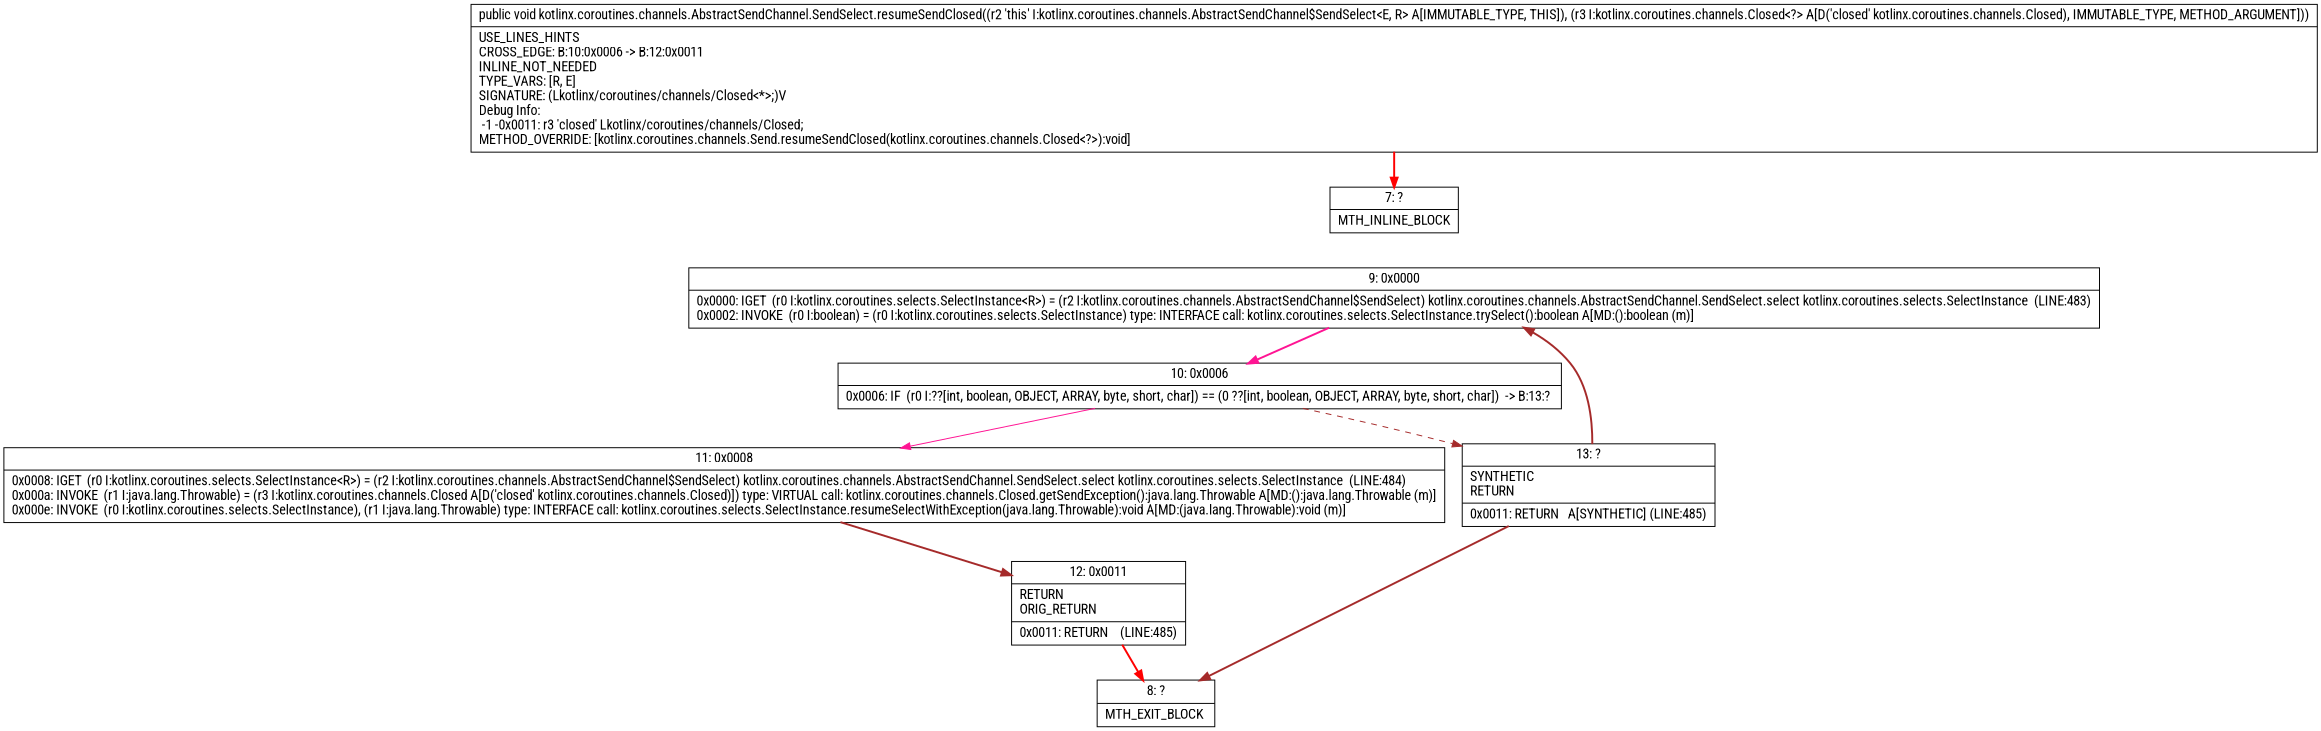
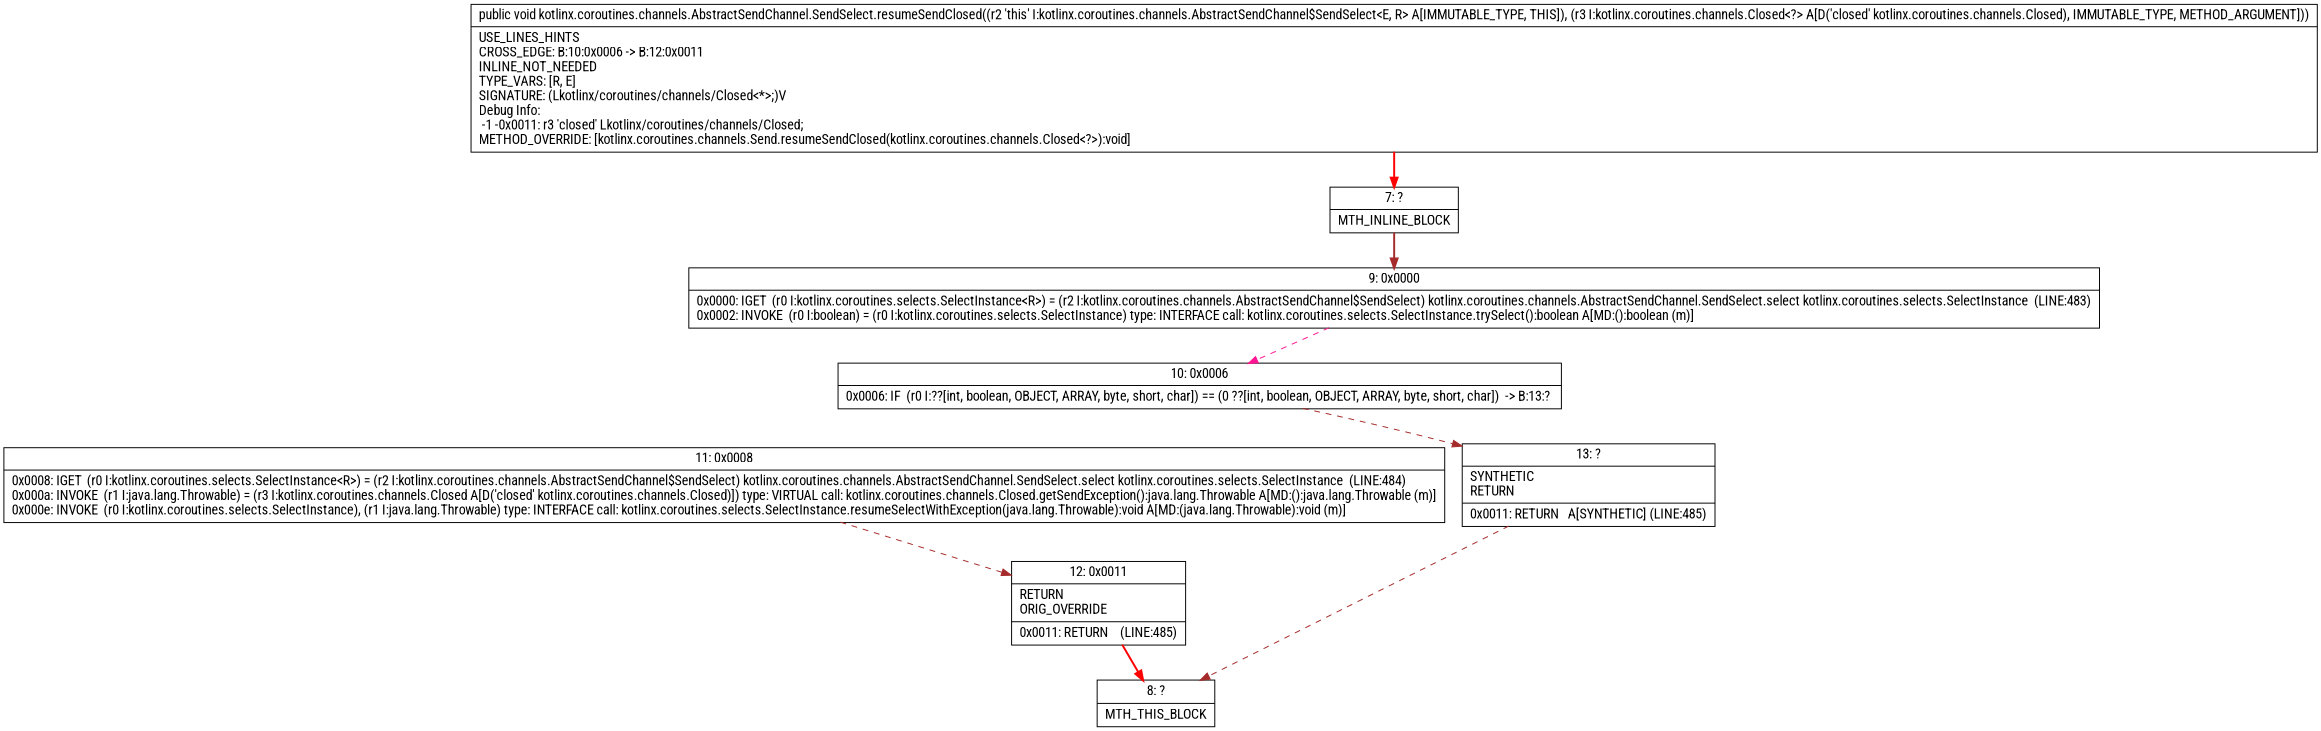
  digraph {
    fontname="Roboto Condensed"
    node [fontname="Roboto Condensed" shape=record]
    edge [color=brown fontname="Roboto Condensed" style=bold]
    n1 [label="{7\:\ ?|MTH_INLINE_BLOCK\l}"]
    n2 [label="{9\:\ 0x0000|0x0000: IGET  (r0 I:kotlinx.coroutines.selects.SelectInstance\<R\>) = (r2 I:kotlinx.coroutines.channels.AbstractSendChannel$SendSelect) kotlinx.coroutines.channels.AbstractSendChannel.SendSelect.select kotlinx.coroutines.selects.SelectInstance  (LINE:483)\l0x0002: INVOKE  (r0 I:boolean) = (r0 I:kotlinx.coroutines.selects.SelectInstance) type: INTERFACE call: kotlinx.coroutines.selects.SelectInstance.trySelect():boolean A[MD:():boolean (m)]\l}"]
    n3 [label="{10\:\ 0x0006|0x0006: IF  (r0 I:??[int, boolean, OBJECT, ARRAY, byte, short, char]) == (0 ??[int, boolean, OBJECT, ARRAY, byte, short, char])  \-\> B:13:? \l}"]
    n4 [label="{11\:\ 0x0008|0x0008: IGET  (r0 I:kotlinx.coroutines.selects.SelectInstance\<R\>) = (r2 I:kotlinx.coroutines.channels.AbstractSendChannel$SendSelect) kotlinx.coroutines.channels.AbstractSendChannel.SendSelect.select kotlinx.coroutines.selects.SelectInstance  (LINE:484)\l0x000a: INVOKE  (r1 I:java.lang.Throwable) = (r3 I:kotlinx.coroutines.channels.Closed A[D('closed' kotlinx.coroutines.channels.Closed)]) type: VIRTUAL call: kotlinx.coroutines.channels.Closed.getSendException():java.lang.Throwable A[MD:():java.lang.Throwable (m)]\l0x000e: INVOKE  (r0 I:kotlinx.coroutines.selects.SelectInstance), (r1 I:java.lang.Throwable) type: INTERFACE call: kotlinx.coroutines.selects.SelectInstance.resumeSelectWithException(java.lang.Throwable):void A[MD:(java.lang.Throwable):void (m)]\l}"]
    n5 [label="{13\:\ ?|SYNTHETIC\lRETURN\l|0x0011: RETURN   A[SYNTHETIC] (LINE:485)\l}"]
-   n6 [label="{12\:\ 0x0011|RETURN\lORIG_RETURN\l|0x0011: RETURN    (LINE:485)\l}"]
-   n7 [label="{8\:\ ?|MTH_EXIT_BLOCK\l}"]
+   n6 [label="{12\:\ 0x0011|RETURN\lORIG_OVERRIDE\l|0x0011: RETURN    (LINE:485)\l}"]
+   n7 [label="{8\:\ ?|MTH_THIS_BLOCK\l}"]
    n8 [label="{public void kotlinx.coroutines.channels.AbstractSendChannel.SendSelect.resumeSendClosed((r2 'this' I:kotlinx.coroutines.channels.AbstractSendChannel$SendSelect\<E, R\> A[IMMUTABLE_TYPE, THIS]), (r3 I:kotlinx.coroutines.channels.Closed\<?\> A[D('closed' kotlinx.coroutines.channels.Closed), IMMUTABLE_TYPE, METHOD_ARGUMENT]))  | USE_LINES_HINTS\lCROSS_EDGE: B:10:0x0006 \-\> B:12:0x0011\lINLINE_NOT_NEEDED\lTYPE_VARS: [R, E]\lSIGNATURE: (Lkotlinx\/coroutines\/channels\/Closed\<*\>;)V\lDebug Info:\l  \-1 \-0x0011: r3 'closed' Lkotlinx\/coroutines\/channels\/Closed;\lMETHOD_OVERRIDE: [kotlinx.coroutines.channels.Send.resumeSendClosed(kotlinx.coroutines.channels.Closed\<?\>):void]\l}"]
-   n5 -> n2
-   n2 -> n3 [color=deeppink]
-   n3 -> n4 [color=deeppink style=solid]
+   n1 -> n2
+   n2 -> n3 [color=deeppink style=dashed]
    n3 -> n5 [style=dashed]
-   n4 -> n6
-   n5 -> n7
+   n4 -> n6 [style=dashed]
+   n5 -> n7 [style=dashed]
    n6 -> n7 [color=red]
    n8 -> n1 [color=red]
  }
